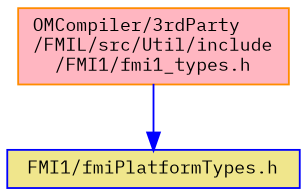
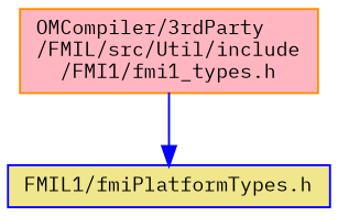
  digraph {
    fontname="IBM Plex Mono"
    node [fontname="IBM Plex Mono" fontsize=10 shape=record style=filled]
    n1 [color=darkorange fillcolor=lightpink fontcolor=black height=0.2 label="OMCompiler/3rdParty\l/FMIL/src/Util/include\l/FMI1/fmi1_types.h" width=0.4]
-   n2 [color=blue fillcolor=khaki height=0.2 label="FMI1/fmiPlatformTypes.h" width=0.4]
+   n2 [color=blue fillcolor=khaki height=0.2 label="FMIL1/fmiPlatformTypes.h" width=0.4]
    n1 -> n2 [color=blue fontname="IBM Plex Mono" fontsize=10 labelfontname=Helvetica labelfontsize=10 style=solid]
  }
